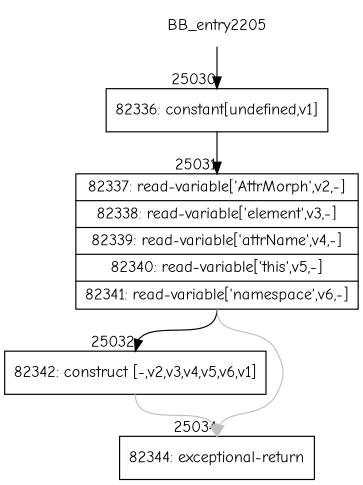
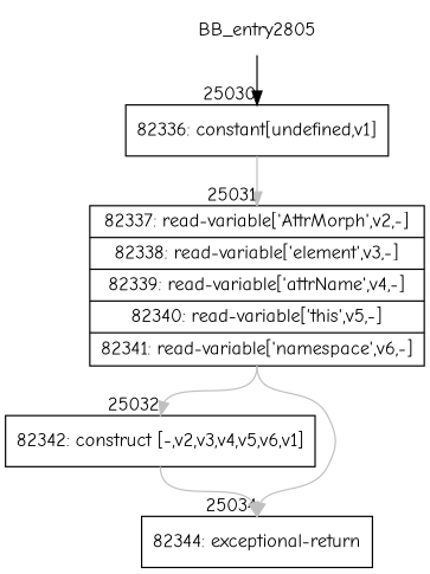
  digraph {
    fontname="Comic Neue"
    rankdir=TD
    node [fontname="Comic Neue" shape=record]
    edge [fontname="Comic Neue" headport=n tailport=s]
-   BB_entry2205 [shape=none]
+   BB_entry2205 [shape=none label=BB_entry2805]
    n2 [label="{82336: constant[undefined,v1]}"]
    n3 [label="{82337: read-variable['AttrMorph',v2,-]|82338: read-variable['element',v3,-]|82339: read-variable['attrName',v4,-]|82340: read-variable['this',v5,-]|82341: read-variable['namespace',v6,-]}"]
    n4 [label="{82342: construct [-,v2,v3,v4,v5,v6,v1]}"]
    n5 [label="{82344: exceptional-return}"]
    BB_entry2205 -> n2 [headlabel="    25030"]
-   n2 -> n3 [headlabel="      25031"]
-   n3 -> n4 [headlabel="      25032"]
+   n2 -> n3 [headlabel="      25031" color=gray]
+   n3 -> n4 [headlabel="      25032" color=gray]
    n3 -> n5 [color=gray headlabel="      25034"]
    n4 -> n5 [color=gray]
  }
